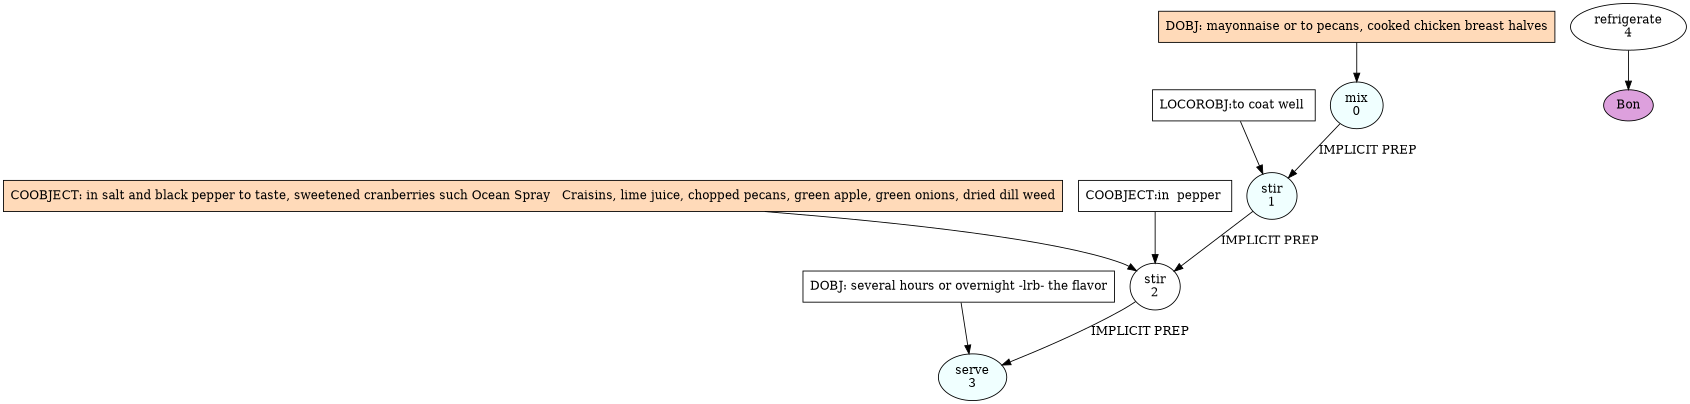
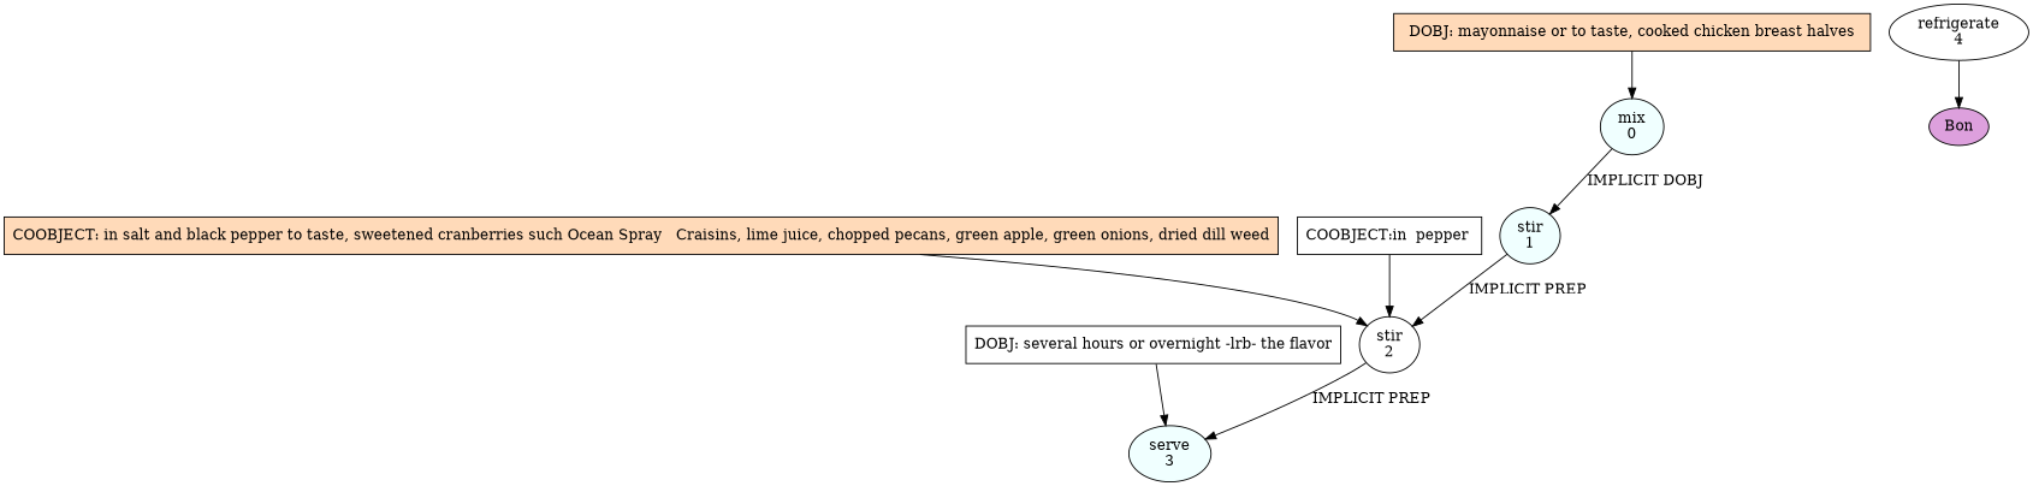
  digraph {
    node [fillcolor=white shape=oval style=filled]
    n1 [fillcolor=azure label="mix\n0"]
    n2 [fillcolor=azure label="stir\n1"]
    n3 [label="stir\n2"]
    n4 [fillcolor=azure label="serve\n3"]
    n5 [label="refrigerate\n4"]
    n6 [fillcolor=plum label=Bon]
-   n7 [fillcolor=peachpuff label="DOBJ: mayonnaise or to pecans, cooked chicken breast halves" shape=box]
-   n8 [label="LOCOROBJ:to coat well " shape=box]
+   n7 [fillcolor=peachpuff label="DOBJ: mayonnaise or to taste, cooked chicken breast halves" shape=box]
    n9 [fillcolor=peachpuff label="COOBJECT: in salt and black pepper to taste, sweetened cranberries such Ocean Spray   Craisins, lime juice, chopped pecans, green apple, green onions, dried dill weed" shape=box]
    n10 [label="COOBJECT:in  pepper " shape=box]
    n11 [label="DOBJ: several hours or overnight -lrb- the flavor" shape=box]
-   n1 -> n2 [label="IMPLICIT PREP"]
+   n1 -> n2 [label="IMPLICIT DOBJ"]
    n2 -> n3 [label="IMPLICIT PREP"]
    n3 -> n4 [label="IMPLICIT PREP"]
    n5 -> n6
    n7 -> n1
-   n8 -> n2
    n9 -> n3
    n10 -> n3
    n11 -> n4
  }
